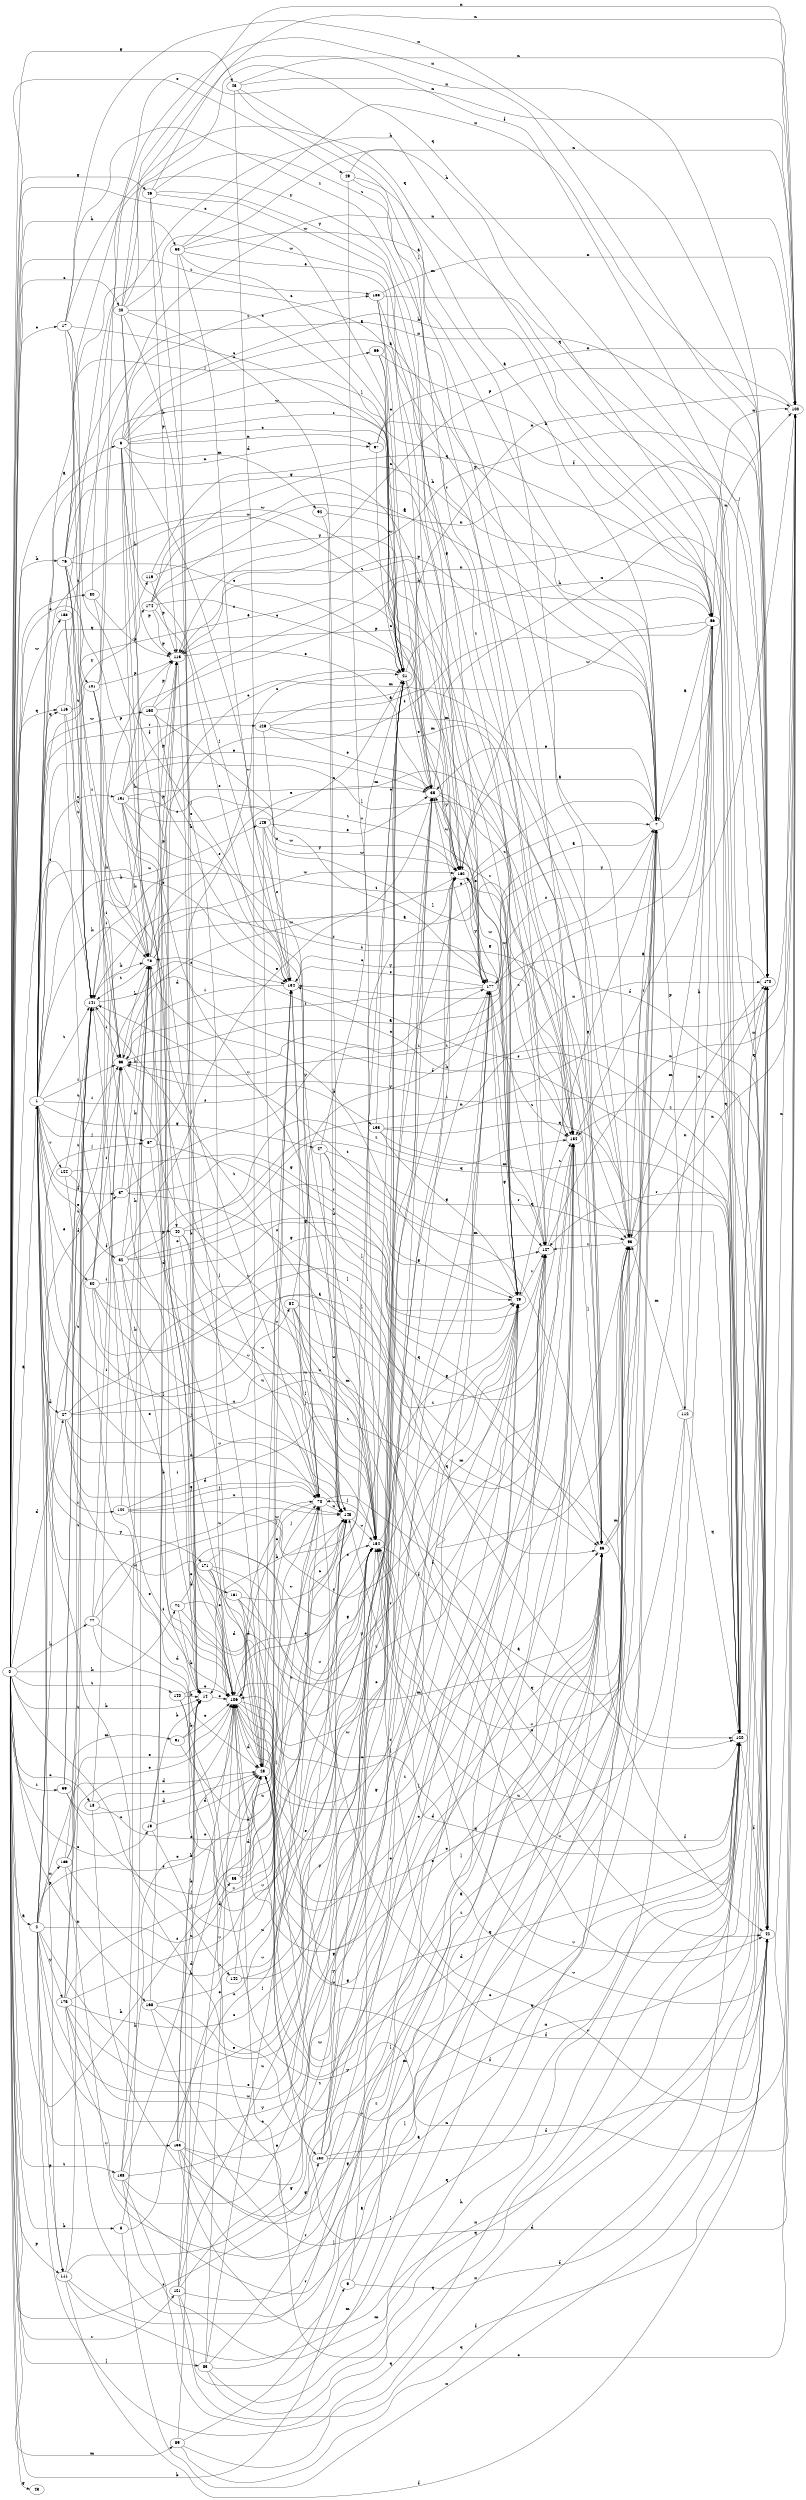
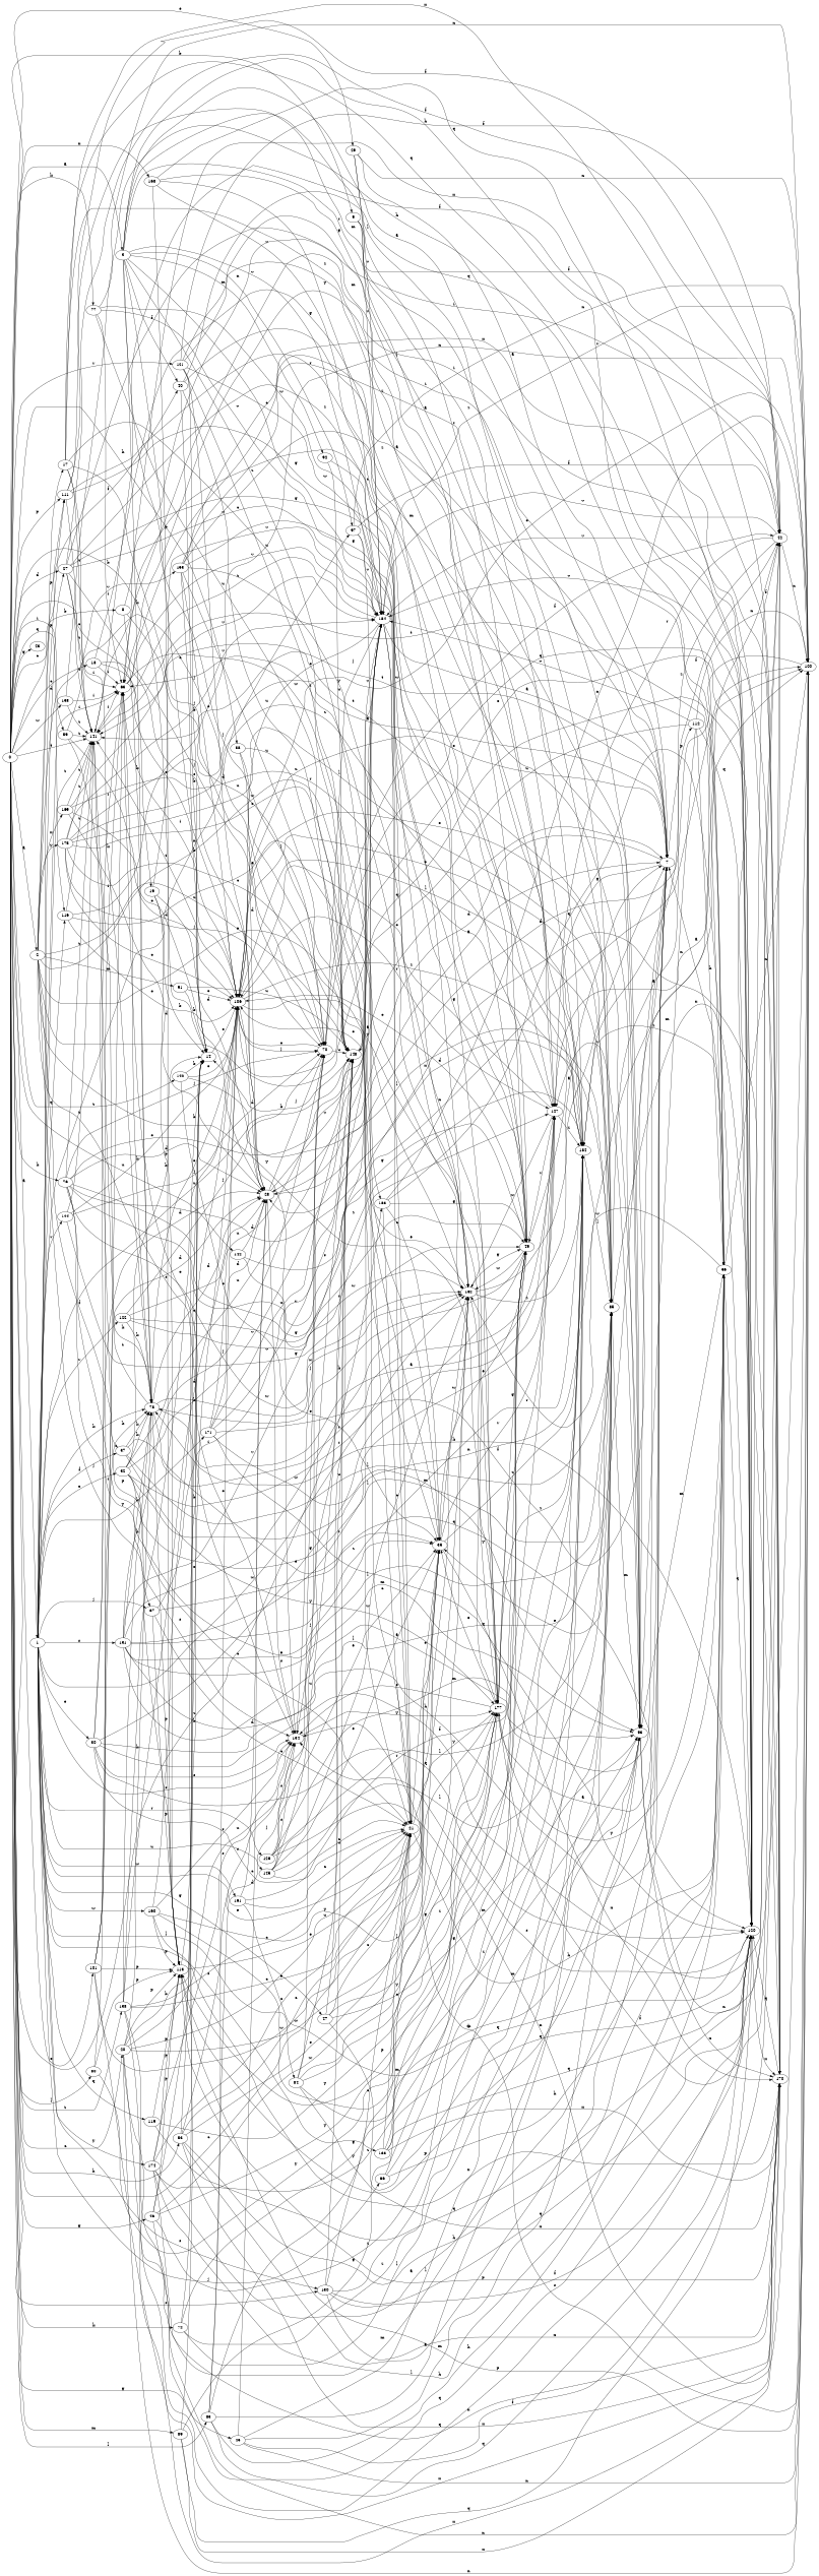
  strict digraph {
    rankdir=LR
    0
    1
    2
    3
    8
    9
    14
    17
    18
    19
    20
    21
    27
    29
    43
    45
    46
    53
    55
    59
    72
    76
    77
    80
    83
    89
    101
    111
    116
    121
    130
    138
    140
    141
    142
    158
    168
    183
    30
    32
    35
    37
    47
    63
    66
    67
    78
    84
    97
    119
    122
    124
    126
    131
    133
    134
    145
    148
    160
    161
    162
    171
    174
    40
    91
    120
    153
    169
    175
    177
    7
    56
    70
    85
    92
    106
    127
    154
    170
    42
    184
    49
    28
    113
    100
    93
    112
    0 -> 1 [label=a]
    0 -> 2 [label=a]
    0 -> 3 [label=a]
    0 -> 8 [label=b]
    0 -> 9 [label=b]
    0 -> 14 [label=b]
    0 -> 17 [label=c]
    0 -> 18 [label=c]
    0 -> 19 [label=c]
    0 -> 20 [label=c]
    0 -> 21 [label=c]
    0 -> 27 [label=d]
    0 -> 29 [label=e]
    0 -> 43 [label=g]
    0 -> 45 [label=g]
    0 -> 46 [label=g]
    0 -> 53 [label=h]
    0 -> 55 [label=h]
    0 -> 59 [label=i]
    0 -> 72 [label=k]
    0 -> 76 [label=k]
    0 -> 77 [label=k]
    0 -> 80 [label=l]
    0 -> 83 [label=l]
    0 -> 89 [label=m]
    0 -> 101 [label=o]
    0 -> 111 [label=p]
    0 -> 116 [label=q]
    0 -> 121 [label=r]
    0 -> 130 [label=s]
    0 -> 138 [label=t]
    0 -> 140 [label=t]
    0 -> 141 [label=t]
    0 -> 142 [label=u]
    0 -> 158 [label=w]
    0 -> 168 [label=x]
    0 -> 183 [label=z]
    1 -> 27 [label=d]
    1 -> 111 [label=p]
    1 -> 116 [label=q]
    1 -> 130 [label=s]
    1 -> 141 [label=t]
    1 -> 30 [label=e]
    1 -> 32 [label=e]
    1 -> 35 [label=e]
    1 -> 37 [label=f]
    1 -> 47 [label=g]
    1 -> 63 [label=i]
    1 -> 66 [label=j]
    1 -> 67 [label=j]
    1 -> 78 [label=k]
    1 -> 84 [label=l]
    1 -> 97 [label=n]
    1 -> 119 [label=q]
    1 -> 122 [label=r]
    1 -> 124 [label=r]
    1 -> 126 [label=r]
    1 -> 131 [label=s]
    1 -> 133 [label=s]
    1 -> 134 [label=s]
    1 -> 145 [label=u]
    1 -> 148 [label=u]
    1 -> 160 [label=w]
    1 -> 161 [label=w]
    1 -> 162 [label=w]
    1 -> 171 [label=y]
    1 -> 174 [label=y]
    2 -> 111 [label=p]
    2 -> 35 [label=e]
    2 -> 37 [label=f]
    2 -> 67 [label=j]
    2 -> 134 [label=s]
    2 -> 148 [label=u]
    2 -> 162 [label=w]
    2 -> 40 [label=f]
    2 -> 91 [label=m]
    2 -> 120 [label=q]
    2 -> 153 [label=v]
    2 -> 169 [label=x]
    2 -> 175 [label=y]
    2 -> 177 [label=y]
    3 -> 21 [label=c]
    3 -> 183 [label=z]
    3 -> 78 [label=k]
    3 -> 97 [label=n]
    3 -> 40 [label=f]
    3 -> 7 [label=a]
    3 -> 56 [label=h]
    3 -> 70 [label=j]
    3 -> 85 [label=l]
    3 -> 92 [label=m]
    3 -> 106 [label=o]
    3 -> 127 [label=r]
    3 -> 154 [label=v]
    8 -> 78 [label=k]
    8 -> 148 [label=u]
    8 -> 170 [label=x]
    9 -> 154 [label=v]
    9 -> 42 [label=f]
    9 -> 184 [label=z]
    14 -> 106 [label=o]
    17 -> 21 [label=c]
    17 -> 141 [label=t]
    17 -> 78 [label=k]
    17 -> 120 [label=q]
    17 -> 70 [label=j]
    17 -> 170 [label=x]
    17 -> 184 [label=z]
    18 -> 63 [label=i]
    18 -> 134 [label=s]
    18 -> 106 [label=o]
    18 -> 49 [label=g]
    19 -> 14 [label=b]
    19 -> 154 [label=v]
    19 -> 28 [label=d]
    19 -> 113 [label=p]
    20 -> 14 [label=b]
    20 -> 21 [label=c]
    20 -> 78 [label=k]
    20 -> 148 [label=u]
    20 -> 162 [label=w]
    20 -> 120 [label=q]
    20 -> 170 [label=x]
    20 -> 113 [label=p]
    20 -> 100 [label=n]
    21 -> 35 [label=e]
    21 -> 177 [label=y]
    21 -> 56 [label=h]
    27 -> 141 [label=t]
    27 -> 63 [label=i]
    27 -> 70 [label=j]
    27 -> 154 [label=v]
    27 -> 42 [label=f]
    27 -> 184 [label=z]
    27 -> 49 [label=g]
    27 -> 93 [label=m]
    29 -> 7 [label=a]
    29 -> 127 [label=r]
    29 -> 154 [label=v]
    29 -> 100 [label=n]
    45 -> 85 [label=l]
    45 -> 42 [label=f]
    45 -> 28 [label=d]
    45 -> 100 [label=n]
    45 -> 93 [label=m]
    46 -> 162 [label=w]
    46 -> 177 [label=y]
    46 -> 106 [label=o]
    46 -> 184 [label=z]
    46 -> 113 [label=p]
    46 -> 100 [label=n]
    53 -> 14 [label=b]
    53 -> 21 [label=c]
    53 -> 35 [label=e]
    53 -> 134 [label=s]
    53 -> 7 [label=a]
    53 -> 56 [label=h]
    53 -> 170 [label=x]
    55 -> 148 [label=u]
    55 -> 70 [label=j]
    55 -> 28 [label=d]
    59 -> 141 [label=t]
    59 -> 70 [label=j]
    59 -> 28 [label=d]
    59 -> 113 [label=p]
    72 -> 14 [label=b]
    72 -> 85 [label=l]
    72 -> 184 [label=z]
    72 -> 49 [label=g]
    76 -> 21 [label=c]
    76 -> 141 [label=t]
    76 -> 134 [label=s]
    76 -> 162 [label=w]
    76 -> 7 [label=a]
    76 -> 70 [label=j]
    76 -> 170 [label=x]
    76 -> 49 [label=g]
    76 -> 28 [label=d]
    76 -> 100 [label=n]
    77 -> 63 [label=i]
    77 -> 148 [label=u]
    77 -> 162 [label=w]
    77 -> 154 [label=v]
    77 -> 100 [label=n]
    80 -> 63 [label=i]
    80 -> 177 [label=y]
    80 -> 113 [label=p]
    83 -> 120 [label=q]
    83 -> 177 [label=y]
    83 -> 56 [label=h]
    83 -> 70 [label=j]
    83 -> 85 [label=l]
    83 -> 106 [label=o]
    89 -> 14 [label=b]
    89 -> 120 [label=q]
    89 -> 170 [label=x]
    89 -> 49 [label=g]
    101 -> 63 [label=i]
    101 -> 78 [label=k]
    101 -> 162 [label=w]
    101 -> 170 [label=x]
    101 -> 28 [label=d]
    101 -> 113 [label=p]
    111 -> 141 [label=t]
    111 -> 127 [label=r]
    111 -> 42 [label=f]
    111 -> 49 [label=g]
    111 -> 93 [label=m]
    116 -> 141 [label=t]
    116 -> 35 [label=e]
    116 -> 106 [label=o]
    116 -> 100 [label=n]
    121 -> 14 [label=b]
    121 -> 148 [label=u]
    121 -> 162 [label=w]
    121 -> 85 [label=l]
    121 -> 42 [label=f]
    121 -> 184 [label=z]
    121 -> 28 [label=d]
    130 -> 21 [label=c]
    130 -> 148 [label=u]
    130 -> 120 [label=q]
    130 -> 85 [label=l]
    130 -> 170 [label=x]
    130 -> 42 [label=f]
    138 -> 21 [label=c]
    138 -> 35 [label=e]
    138 -> 78 [label=k]
    138 -> 120 [label=q]
    138 -> 106 [label=o]
    138 -> 28 [label=d]
    138 -> 93 [label=m]
    140 -> 14 [label=b]
    140 -> 35 [label=e]
    140 -> 85 [label=l]
    140 -> 106 [label=o]
    141 -> 63 [label=i]
    141 -> 78 [label=k]
    141 -> 42 [label=f]
    142 -> 162 [label=w]
    142 -> 49 [label=g]
    142 -> 28 [label=d]
    158 -> 141 [label=t]
    158 -> 63 [label=i]
    158 -> 56 [label=h]
    168 -> 120 [label=q]
    168 -> 177 [label=y]
    168 -> 154 [label=v]
    168 -> 49 [label=g]
    168 -> 113 [label=p]
    183 -> 21 [label=c]
    183 -> 35 [label=e]
    183 -> 120 [label=q]
    183 -> 49 [label=g]
    183 -> 100 [label=n]
    30 -> 21 [label=c]
    30 -> 63 [label=i]
    30 -> 134 [label=s]
    30 -> 120 [label=q]
    30 -> 85 [label=l]
    30 -> 42 [label=f]
    30 -> 49 [label=g]
    30 -> 28 [label=d]
    32 -> 14 [label=b]
    32 -> 35 [label=e]
    32 -> 78 [label=k]
    32 -> 148 [label=u]
    32 -> 85 [label=l]
    32 -> 127 [label=r]
    32 -> 154 [label=v]
    32 -> 100 [label=n]
    35 -> 162 [label=w]
    35 -> 127 [label=r]
    35 -> 170 [label=x]
    35 -> 184 [label=z]
    37 -> 78 [label=k]
    37 -> 177 [label=y]
    37 -> 85 [label=l]
    37 -> 127 [label=r]
    47 -> 21 [label=c]
    47 -> 148 [label=u]
    47 -> 120 [label=q]
    47 -> 49 [label=g]
    47 -> 93 [label=m]
    63 -> 78 [label=k]
    63 -> 162 [label=w]
    63 -> 7 [label=a]
    63 -> 154 [label=v]
    66 -> 21 [label=c]
    66 -> 56 [label=h]
    66 -> 184 [label=z]
    67 -> 21 [label=c]
    67 -> 120 [label=q]
    67 -> 154 [label=v]
    67 -> 113 [label=p]
    78 -> 141 [label=t]
    78 -> 35 [label=e]
    78 -> 162 [label=w]
    78 -> 7 [label=a]
    78 -> 106 [label=o]
    78 -> 28 [label=d]
    78 -> 113 [label=p]
    84 -> 148 [label=u]
    84 -> 177 [label=y]
    84 -> 70 [label=j]
    84 -> 170 [label=x]
    84 -> 184 [label=z]
    84 -> 93 [label=m]
    97 -> 21 [label=c]
-   40 -> 154 [label=v]
+   97 -> 154 [label=v]
    97 -> 42 [label=f]
    97 -> 100 [label=n]
    119 -> 120 [label=q]
    119 -> 177 [label=y]
    119 -> 113 [label=p]
    122 -> 78 [label=k]
    122 -> 148 [label=u]
    122 -> 70 [label=j]
    122 -> 127 [label=r]
    122 -> 184 [label=z]
    124 -> 141 [label=t]
    124 -> 70 [label=j]
    124 -> 106 [label=o]
    124 -> 49 [label=g]
    126 -> 35 [label=e]
    126 -> 134 [label=s]
-   126 -> 85 [label=m]
+   126 -> 85 [label=l]
    126 -> 100 [label=n]
    126 -> 93 [label=m]
    131 -> 78 [label=k]
    131 -> 162 [label=w]
    131 -> 7 [label=a]
    131 -> 56 [label=h]
    131 -> 70 [label=j]
    131 -> 85 [label=l]
    131 -> 127 [label=r]
    131 -> 154 [label=v]
    131 -> 184 [label=z]
    131 -> 93 [label=m]
-   133 -> 21 [label=c]
+   133 -> 21 [label=l]
    133 -> 120 [label=q]
    133 -> 170 [label=x]
    133 -> 49 [label=g]
    133 -> 93 [label=m]
    134 -> 63 [label=i]
    134 -> 177 [label=y]
    134 -> 70 [label=j]
    145 -> 21 [label=c]
    145 -> 35 [label=e]
    145 -> 134 [label=s]
    145 -> 148 [label=u]
    145 -> 162 [label=w]
    145 -> 85 [label=l]
    148 -> 14 [label=b]
    148 -> 134 [label=s]
    148 -> 154 [label=v]
    160 -> 134 [label=s]
    160 -> 177 [label=y]
    160 -> 106 [label=o]
    160 -> 170 [label=x]
    160 -> 113 [label=p]
    160 -> 93 [label=m]
    161 -> 21 [label=c]
    161 -> 120 [label=q]
    161 -> 127 [label=r]
    161 -> 28 [label=d]
    162 -> 177 [label=y]
    162 -> 7 [label=a]
    162 -> 106 [label=o]
    162 -> 184 [label=z]
    162 -> 49 [label=g]
+   171 -> 148 [label=u]
    171 -> 120 [label=q]
    171 -> 106 [label=o]
    171 -> 154 [label=v]
    171 -> 42 [label=f]
    171 -> 28 [label=d]
    171 -> 93 [label=m]
    174 -> 21 [label=c]
    174 -> 134 [label=s]
    174 -> 7 [label=a]
    174 -> 56 [label=h]
    174 -> 170 [label=x]
    174 -> 184 [label=z]
    174 -> 113 [label=p]
    40 -> 14 [label=b]
    40 -> 148 [label=u]
    40 -> 120 [label=q]
    40 -> 184 [label=z]
    91 -> 14 [label=b]
    91 -> 148 [label=u]
    91 -> 106 [label=o]
    120 -> 78 [label=k]
    120 -> 134 [label=s]
    120 -> 106 [label=o]
    120 -> 154 [label=v]
    120 -> 170 [label=x]
    120 -> 42 [label=f]
    153 -> 14 [label=b]
    153 -> 148 [label=u]
    153 -> 177 [label=y]
    153 -> 7 [label=a]
    153 -> 106 [label=o]
    153 -> 170 [label=x]
    153 -> 49 [label=g]
    153 -> 93 [label=m]
    169 -> 141 [label=t]
    169 -> 106 [label=o]
    169 -> 127 [label=r]
    169 -> 154 [label=v]
    169 -> 28 [label=d]
    175 -> 21 [label=c]
    175 -> 141 [label=t]
    175 -> 35 [label=e]
    175 -> 7 [label=a]
    175 -> 70 [label=j]
    175 -> 85 [label=l]
    175 -> 106 [label=o]
    175 -> 154 [label=v]
    175 -> 184 [label=z]
    177 -> 35 [label=e]
    177 -> 63 [label=i]
    177 -> 134 [label=s]
    177 -> 7 [label=a]
    177 -> 127 [label=r]
    177 -> 42 [label=f]
    177 -> 184 [label=z]
    177 -> 49 [label=g]
    7 -> 141 [label=t]
    7 -> 35 [label=e]
    7 -> 106 [label=o]
    7 -> 49 [label=g]
    7 -> 28 [label=d]
    7 -> 113 [label=p]
    7 -> 112 [label=p]
    56 -> 141 [label=t]
    56 -> 63 [label=i]
    56 -> 162 [label=w]
    56 -> 120 [label=q]
    56 -> 177 [label=y]
    56 -> 7 [label=a]
    56 -> 184 [label=z]
    56 -> 100 [label=n]
    56 -> 93 [label=m]
    70 -> 148 [label=u]
    70 -> 120 [label=q]
    70 -> 106 [label=o]
    70 -> 42 [label=f]
    85 -> 141 [label=t]
    85 -> 106 [label=o]
    85 -> 170 [label=x]
    85 -> 42 [label=f]
    85 -> 28 [label=d]
    85 -> 93 [label=m]
    92 -> 148 [label=u]
    92 -> 162 [label=w]
    106 -> 141 [label=t]
    106 -> 63 [label=i]
    106 -> 177 [label=y]
    106 -> 70 [label=j]
    106 -> 85 [label=l]
    106 -> 127 [label=r]
    106 -> 184 [label=z]
    106 -> 28 [label=d]
    127 -> 162 [label=w]
    127 -> 106 [label=o]
    127 -> 184 [label=z]
    127 -> 100 [label=n]
    154 -> 21 [label=c]
    154 -> 141 [label=t]
    154 -> 7 [label=a]
    154 -> 70 [label=j]
    154 -> 106 [label=o]
    154 -> 49 [label=g]
    170 -> 63 [label=i]
    170 -> 120 [label=q]
    170 -> 154 [label=v]
    170 -> 113 [label=p]
    42 -> 63 [label=i]
    42 -> 127 [label=r]
    42 -> 154 [label=v]
    42 -> 184 [label=z]
    42 -> 100 [label=n]
    184 -> 85 [label=l]
    184 -> 113 [label=p]
    49 -> 35 [label=e]
    49 -> 78 [label=k]
    49 -> 162 [label=w]
    49 -> 106 [label=o]
    49 -> 127 [label=r]
    28 -> 134 [label=s]
    28 -> 7 [label=a]
    28 -> 70 [label=j]
    28 -> 154 [label=v]
    113 -> 14 [label=b]
    113 -> 35 [label=e]
    100 -> 134 [label=s]
    100 -> 106 [label=o]
    100 -> 154 [label=v]
    100 -> 28 [label=d]
    100 -> 113 [label=p]
    93 -> 141 [label=t]
    93 -> 7 [label=a]
    93 -> 106 [label=o]
    93 -> 127 [label=r]
    93 -> 170 [label=x]
    93 -> 100 [label=n]
    112 -> 148 [label=u]
    112 -> 120 [label=q]
    112 -> 56 [label=h]
    112 -> 154 [label=v]
-   7 -> 100 [label=n]
+   112 -> 100 [label=n]
    112 -> 93 [label=m]
  }
